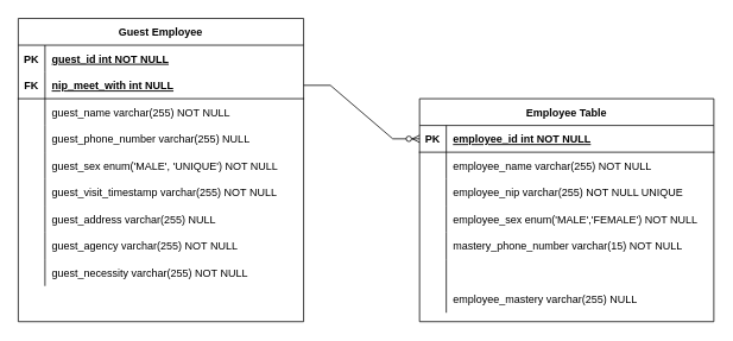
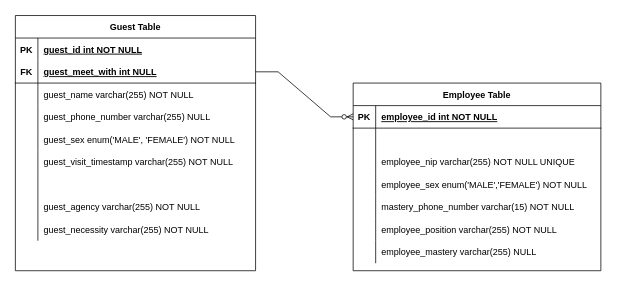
  <mxCell id="0" />
  <mxCell id="1" parent="0" />
- <mxCell id="2" value="Guest Employee" style="shape=table;startSize=30;container=1;collapsible=1;childLayout=tableLayout;fixedRows=1;rowLines=0;fontStyle=1;align=center;resizeLast=1;" parent="1" vertex="1"><mxGeometry x="20" y="20" width="320" height="340" as="geometry" /></mxCell>
+ <mxCell id="2" value="Guest Table" style="shape=table;startSize=30;container=1;collapsible=1;childLayout=tableLayout;fixedRows=1;rowLines=0;fontStyle=1;align=center;resizeLast=1;" parent="1" vertex="1"><mxGeometry x="20" y="20" width="320" height="340" as="geometry" /></mxCell>
  <mxCell id="3" value="" style="shape=partialRectangle;collapsible=0;dropTarget=0;pointerEvents=0;fillColor=none;points=[[0,0.5],[1,0.5]];portConstraint=eastwest;top=0;left=0;right=0;bottom=1;strokeColor=none;" parent="2" vertex="1"><mxGeometry y="30" width="320" height="30" as="geometry" /></mxCell>
  <mxCell id="4" value="PK" style="shape=partialRectangle;overflow=hidden;connectable=0;fillColor=none;top=0;left=0;bottom=0;right=0;fontStyle=1;" parent="3" vertex="1"><mxGeometry width="30" height="30" as="geometry"><mxRectangle width="30" height="30" as="alternateBounds" /></mxGeometry></mxCell>
  <mxCell id="5" value="guest_id int NOT NULL " style="shape=partialRectangle;overflow=hidden;connectable=0;fillColor=none;top=0;left=0;bottom=0;right=0;align=left;spacingLeft=6;fontStyle=5;" parent="3" vertex="1"><mxGeometry x="30" width="290" height="30" as="geometry"><mxRectangle width="290" height="30" as="alternateBounds" /></mxGeometry></mxCell>
  <mxCell id="6" value="" style="shape=partialRectangle;collapsible=0;dropTarget=0;pointerEvents=0;fillColor=none;points=[[0,0.5],[1,0.5]];portConstraint=eastwest;top=0;left=0;right=0;bottom=1;" parent="2" vertex="1"><mxGeometry y="60" width="320" height="30" as="geometry" /></mxCell>
  <mxCell id="7" value="FK" style="shape=partialRectangle;overflow=hidden;connectable=0;fillColor=none;top=0;left=0;bottom=0;right=0;fontStyle=1;" parent="6" vertex="1"><mxGeometry width="30" height="30" as="geometry"><mxRectangle width="30" height="30" as="alternateBounds" /></mxGeometry></mxCell>
- <mxCell id="8" value="nip_meet_with int NULL " style="shape=partialRectangle;overflow=hidden;connectable=0;fillColor=none;top=0;left=0;bottom=0;right=0;align=left;spacingLeft=6;fontStyle=5;" parent="6" vertex="1"><mxGeometry x="30" width="290" height="30" as="geometry"><mxRectangle width="290" height="30" as="alternateBounds" /></mxGeometry></mxCell>
+ <mxCell id="8" value="guest_meet_with int NULL " style="shape=partialRectangle;overflow=hidden;connectable=0;fillColor=none;top=0;left=0;bottom=0;right=0;align=left;spacingLeft=6;fontStyle=5;" parent="6" vertex="1"><mxGeometry x="30" width="290" height="30" as="geometry"><mxRectangle width="290" height="30" as="alternateBounds" /></mxGeometry></mxCell>
  <mxCell id="9" value="" style="shape=partialRectangle;collapsible=0;dropTarget=0;pointerEvents=0;fillColor=none;points=[[0,0.5],[1,0.5]];portConstraint=eastwest;top=0;left=0;right=0;bottom=0;" parent="2" vertex="1"><mxGeometry y="90" width="320" height="30" as="geometry" /></mxCell>
  <mxCell id="10" value="" style="shape=partialRectangle;overflow=hidden;connectable=0;fillColor=none;top=0;left=0;bottom=0;right=0;" parent="9" vertex="1"><mxGeometry width="30" height="30" as="geometry"><mxRectangle width="30" height="30" as="alternateBounds" /></mxGeometry></mxCell>
  <mxCell id="11" value="guest_name varchar(255) NOT NULL" style="shape=partialRectangle;overflow=hidden;connectable=0;fillColor=none;top=0;left=0;bottom=0;right=0;align=left;spacingLeft=6;" parent="9" vertex="1"><mxGeometry x="30" width="290" height="30" as="geometry"><mxRectangle width="290" height="30" as="alternateBounds" /></mxGeometry></mxCell>
  <mxCell id="12" value="" style="shape=partialRectangle;collapsible=0;dropTarget=0;pointerEvents=0;fillColor=none;points=[[0,0.5],[1,0.5]];portConstraint=eastwest;top=0;left=0;right=0;bottom=0;" parent="2" vertex="1"><mxGeometry y="120" width="320" height="30" as="geometry" /></mxCell>
  <mxCell id="13" value="" style="shape=partialRectangle;overflow=hidden;connectable=0;fillColor=none;top=0;left=0;bottom=0;right=0;" parent="12" vertex="1"><mxGeometry width="30" height="30" as="geometry"><mxRectangle width="30" height="30" as="alternateBounds" /></mxGeometry></mxCell>
  <mxCell id="14" value="guest_phone_number varchar(255) NULL" style="shape=partialRectangle;overflow=hidden;connectable=0;fillColor=none;top=0;left=0;bottom=0;right=0;align=left;spacingLeft=6;" parent="12" vertex="1"><mxGeometry x="30" width="290" height="30" as="geometry"><mxRectangle width="290" height="30" as="alternateBounds" /></mxGeometry></mxCell>
  <mxCell id="15" value="" style="shape=partialRectangle;collapsible=0;dropTarget=0;pointerEvents=0;fillColor=none;points=[[0,0.5],[1,0.5]];portConstraint=eastwest;top=0;left=0;right=0;bottom=0;" vertex="1" parent="2"><mxGeometry y="150" width="320" height="30" as="geometry" /></mxCell>
  <mxCell id="16" value="" style="shape=partialRectangle;overflow=hidden;connectable=0;fillColor=none;top=0;left=0;bottom=0;right=0;" vertex="1" parent="15"><mxGeometry width="30" height="30" as="geometry"><mxRectangle width="30" height="30" as="alternateBounds" /></mxGeometry></mxCell>
- <mxCell id="17" value="guest_sex enum('MALE', 'UNIQUE') NOT NULL" style="shape=partialRectangle;overflow=hidden;connectable=0;fillColor=none;top=0;left=0;bottom=0;right=0;align=left;spacingLeft=6;" vertex="1" parent="15"><mxGeometry x="30" width="290" height="30" as="geometry"><mxRectangle width="290" height="30" as="alternateBounds" /></mxGeometry></mxCell>
+ <mxCell id="17" value="guest_sex enum('MALE', 'FEMALE') NOT NULL" style="shape=partialRectangle;overflow=hidden;connectable=0;fillColor=none;top=0;left=0;bottom=0;right=0;align=left;spacingLeft=6;" vertex="1" parent="15"><mxGeometry x="30" width="290" height="30" as="geometry"><mxRectangle width="290" height="30" as="alternateBounds" /></mxGeometry></mxCell>
  <mxCell id="18" value="" style="shape=partialRectangle;collapsible=0;dropTarget=0;pointerEvents=0;fillColor=none;points=[[0,0.5],[1,0.5]];portConstraint=eastwest;top=0;left=0;right=0;bottom=0;" parent="2" vertex="1"><mxGeometry y="180" width="320" height="30" as="geometry" /></mxCell>
  <mxCell id="19" value="" style="shape=partialRectangle;overflow=hidden;connectable=0;fillColor=none;top=0;left=0;bottom=0;right=0;" parent="18" vertex="1"><mxGeometry width="30" height="30" as="geometry"><mxRectangle width="30" height="30" as="alternateBounds" /></mxGeometry></mxCell>
  <mxCell id="20" value="guest_visit_timestamp varchar(255) NOT NULL" style="shape=partialRectangle;overflow=hidden;connectable=0;fillColor=none;top=0;left=0;bottom=0;right=0;align=left;spacingLeft=6;" parent="18" vertex="1"><mxGeometry x="30" width="290" height="30" as="geometry"><mxRectangle width="290" height="30" as="alternateBounds" /></mxGeometry></mxCell>
  <mxCell id="21" value="" style="shape=partialRectangle;collapsible=0;dropTarget=0;pointerEvents=0;fillColor=none;points=[[0,0.5],[1,0.5]];portConstraint=eastwest;top=0;left=0;right=0;bottom=0;" parent="2" vertex="1"><mxGeometry y="210" width="320" height="30" as="geometry" /></mxCell>
  <mxCell id="22" value="" style="shape=partialRectangle;overflow=hidden;connectable=0;fillColor=none;top=0;left=0;bottom=0;right=0;" parent="21" vertex="1"><mxGeometry width="30" height="30" as="geometry"><mxRectangle width="30" height="30" as="alternateBounds" /></mxGeometry></mxCell>
- <mxCell id="23" value="guest_address varchar(255) NULL" style="shape=partialRectangle;overflow=hidden;connectable=0;fillColor=none;top=0;left=0;bottom=0;right=0;align=left;spacingLeft=6;" parent="21" vertex="1"><mxGeometry x="30" width="290" height="30" as="geometry"><mxRectangle width="290" height="30" as="alternateBounds" /></mxGeometry></mxCell>
  <mxCell id="24" value="" style="shape=partialRectangle;collapsible=0;dropTarget=0;pointerEvents=0;fillColor=none;points=[[0,0.5],[1,0.5]];portConstraint=eastwest;top=0;left=0;right=0;bottom=0;" parent="2" vertex="1"><mxGeometry y="240" width="320" height="30" as="geometry" /></mxCell>
  <mxCell id="25" value="" style="shape=partialRectangle;overflow=hidden;connectable=0;fillColor=none;top=0;left=0;bottom=0;right=0;" parent="24" vertex="1"><mxGeometry width="30" height="30" as="geometry"><mxRectangle width="30" height="30" as="alternateBounds" /></mxGeometry></mxCell>
  <mxCell id="26" value="guest_agency varchar(255) NOT NULL" style="shape=partialRectangle;overflow=hidden;connectable=0;fillColor=none;top=0;left=0;bottom=0;right=0;align=left;spacingLeft=6;" parent="24" vertex="1"><mxGeometry x="30" width="290" height="30" as="geometry"><mxRectangle width="290" height="30" as="alternateBounds" /></mxGeometry></mxCell>
  <mxCell id="27" value="" style="shape=partialRectangle;collapsible=0;dropTarget=0;pointerEvents=0;fillColor=none;points=[[0,0.5],[1,0.5]];portConstraint=eastwest;top=0;left=0;right=0;bottom=0;" parent="2" vertex="1"><mxGeometry y="270" width="320" height="30" as="geometry" /></mxCell>
  <mxCell id="28" value="" style="shape=partialRectangle;overflow=hidden;connectable=0;fillColor=none;top=0;left=0;bottom=0;right=0;" parent="27" vertex="1"><mxGeometry width="30" height="30" as="geometry"><mxRectangle width="30" height="30" as="alternateBounds" /></mxGeometry></mxCell>
  <mxCell id="29" value="guest_necessity varchar(255) NOT NULL" style="shape=partialRectangle;overflow=hidden;connectable=0;fillColor=none;top=0;left=0;bottom=0;right=0;align=left;spacingLeft=6;" parent="27" vertex="1"><mxGeometry x="30" width="290" height="30" as="geometry"><mxRectangle width="290" height="30" as="alternateBounds" /></mxGeometry></mxCell>
  <mxCell id="30" value="" style="shape=partialRectangle;collapsible=0;dropTarget=0;pointerEvents=0;fillColor=none;points=[[0,0.5],[1,0.5]];portConstraint=eastwest;top=0;left=0;right=0;bottom=0;" parent="2" vertex="1"><mxGeometry y="300" width="320" height="30" as="geometry" /></mxCell>
  <mxCell id="31" value="" style="shape=partialRectangle;overflow=hidden;connectable=0;fillColor=none;top=0;left=0;bottom=0;right=0;" parent="30" vertex="1"><mxGeometry width="30" height="30" as="geometry"><mxRectangle width="30" height="30" as="alternateBounds" /></mxGeometry></mxCell>
  <mxCell id="32" value="Employee Table" style="shape=table;startSize=30;container=1;collapsible=1;childLayout=tableLayout;fixedRows=1;rowLines=0;fontStyle=1;align=center;resizeLast=1;" parent="1" vertex="1"><mxGeometry x="470" y="110" width="330" height="250" as="geometry" /></mxCell>
  <mxCell id="33" value="" style="shape=partialRectangle;collapsible=0;dropTarget=0;pointerEvents=0;fillColor=none;points=[[0,0.5],[1,0.5]];portConstraint=eastwest;top=0;left=0;right=0;bottom=1;strokeColor=default;" parent="32" vertex="1"><mxGeometry y="30" width="330" height="30" as="geometry" /></mxCell>
  <mxCell id="34" value="PK" style="shape=partialRectangle;overflow=hidden;connectable=0;fillColor=none;top=0;left=0;bottom=0;right=0;fontStyle=1;" parent="33" vertex="1"><mxGeometry width="30" height="30" as="geometry"><mxRectangle width="30" height="30" as="alternateBounds" /></mxGeometry></mxCell>
  <mxCell id="35" value="employee_id int NOT NULL " style="shape=partialRectangle;overflow=hidden;connectable=0;fillColor=none;top=0;left=0;bottom=0;right=0;align=left;spacingLeft=6;fontStyle=5;" parent="33" vertex="1"><mxGeometry x="30" width="300" height="30" as="geometry"><mxRectangle width="300" height="30" as="alternateBounds" /></mxGeometry></mxCell>
  <mxCell id="36" value="" style="shape=partialRectangle;collapsible=0;dropTarget=0;pointerEvents=0;fillColor=none;points=[[0,0.5],[1,0.5]];portConstraint=eastwest;top=0;left=0;right=0;bottom=0;" parent="32" vertex="1"><mxGeometry y="60" width="330" height="30" as="geometry" /></mxCell>
  <mxCell id="37" value="" style="shape=partialRectangle;overflow=hidden;connectable=0;fillColor=none;top=0;left=0;bottom=0;right=0;" parent="36" vertex="1"><mxGeometry width="30" height="30" as="geometry"><mxRectangle width="30" height="30" as="alternateBounds" /></mxGeometry></mxCell>
- <mxCell id="38" value="employee_name varchar(255) NOT NULL" style="shape=partialRectangle;overflow=hidden;connectable=0;fillColor=none;top=0;left=0;bottom=0;right=0;align=left;spacingLeft=6;" parent="36" vertex="1"><mxGeometry x="30" width="300" height="30" as="geometry"><mxRectangle width="300" height="30" as="alternateBounds" /></mxGeometry></mxCell>
  <mxCell id="39" value="" style="shape=partialRectangle;collapsible=0;dropTarget=0;pointerEvents=0;fillColor=none;points=[[0,0.5],[1,0.5]];portConstraint=eastwest;top=0;left=0;right=0;bottom=0;" parent="32" vertex="1"><mxGeometry y="90" width="330" height="30" as="geometry" /></mxCell>
  <mxCell id="40" value="" style="shape=partialRectangle;overflow=hidden;connectable=0;fillColor=none;top=0;left=0;bottom=0;right=0;" parent="39" vertex="1"><mxGeometry width="30" height="30" as="geometry"><mxRectangle width="30" height="30" as="alternateBounds" /></mxGeometry></mxCell>
  <mxCell id="41" value="employee_nip varchar(255) NOT NULL UNIQUE" style="shape=partialRectangle;overflow=hidden;connectable=0;fillColor=none;top=0;left=0;bottom=0;right=0;align=left;spacingLeft=6;" parent="39" vertex="1"><mxGeometry x="30" width="300" height="30" as="geometry"><mxRectangle width="300" height="30" as="alternateBounds" /></mxGeometry></mxCell>
  <mxCell id="42" value="" style="shape=partialRectangle;collapsible=0;dropTarget=0;pointerEvents=0;fillColor=none;points=[[0,0.5],[1,0.5]];portConstraint=eastwest;top=0;left=0;right=0;bottom=0;" parent="32" vertex="1"><mxGeometry y="120" width="330" height="30" as="geometry" /></mxCell>
  <mxCell id="43" value="" style="shape=partialRectangle;overflow=hidden;connectable=0;fillColor=none;top=0;left=0;bottom=0;right=0;" parent="42" vertex="1"><mxGeometry width="30" height="30" as="geometry"><mxRectangle width="30" height="30" as="alternateBounds" /></mxGeometry></mxCell>
  <mxCell id="44" value="employee_sex enum('MALE','FEMALE') NOT NULL" style="shape=partialRectangle;overflow=hidden;connectable=0;fillColor=none;top=0;left=0;bottom=0;right=0;align=left;spacingLeft=6;" parent="42" vertex="1"><mxGeometry x="30" width="300" height="30" as="geometry"><mxRectangle width="300" height="30" as="alternateBounds" /></mxGeometry></mxCell>
  <mxCell id="45" value="" style="shape=partialRectangle;collapsible=0;dropTarget=0;pointerEvents=0;fillColor=none;points=[[0,0.5],[1,0.5]];portConstraint=eastwest;top=0;left=0;right=0;bottom=0;" parent="32" vertex="1"><mxGeometry y="150" width="330" height="30" as="geometry" /></mxCell>
  <mxCell id="46" value="" style="shape=partialRectangle;overflow=hidden;connectable=0;fillColor=none;top=0;left=0;bottom=0;right=0;" parent="45" vertex="1"><mxGeometry width="30" height="30" as="geometry"><mxRectangle width="30" height="30" as="alternateBounds" /></mxGeometry></mxCell>
  <mxCell id="47" value="mastery_phone_number varchar(15) NOT NULL" style="shape=partialRectangle;overflow=hidden;connectable=0;fillColor=none;top=0;left=0;bottom=0;right=0;align=left;spacingLeft=6;" parent="45" vertex="1"><mxGeometry x="30" width="300" height="30" as="geometry"><mxRectangle width="300" height="30" as="alternateBounds" /></mxGeometry></mxCell>
  <mxCell id="48" value="" style="shape=partialRectangle;collapsible=0;dropTarget=0;pointerEvents=0;fillColor=none;points=[[0,0.5],[1,0.5]];portConstraint=eastwest;top=0;left=0;right=0;bottom=0;" vertex="1" parent="32"><mxGeometry y="180" width="330" height="30" as="geometry" /></mxCell>
  <mxCell id="49" value="" style="shape=partialRectangle;overflow=hidden;connectable=0;fillColor=none;top=0;left=0;bottom=0;right=0;" vertex="1" parent="48"><mxGeometry width="30" height="30" as="geometry"><mxRectangle width="30" height="30" as="alternateBounds" /></mxGeometry></mxCell>
+ <mxCell id="50" value="employee_position varchar(255) NOT NULL" style="shape=partialRectangle;overflow=hidden;connectable=0;fillColor=none;top=0;left=0;bottom=0;right=0;align=left;spacingLeft=6;" vertex="1" parent="48"><mxGeometry x="30" width="300" height="30" as="geometry"><mxRectangle width="300" height="30" as="alternateBounds" /></mxGeometry></mxCell>
  <mxCell id="51" value="" style="shape=partialRectangle;collapsible=0;dropTarget=0;pointerEvents=0;fillColor=none;points=[[0,0.5],[1,0.5]];portConstraint=eastwest;top=0;left=0;right=0;bottom=0;" vertex="1" parent="32"><mxGeometry y="210" width="330" height="30" as="geometry" /></mxCell>
  <mxCell id="52" value="" style="shape=partialRectangle;overflow=hidden;connectable=0;fillColor=none;top=0;left=0;bottom=0;right=0;" vertex="1" parent="51"><mxGeometry width="30" height="30" as="geometry"><mxRectangle width="30" height="30" as="alternateBounds" /></mxGeometry></mxCell>
  <mxCell id="53" value="employee_mastery varchar(255) NULL" style="shape=partialRectangle;overflow=hidden;connectable=0;fillColor=none;top=0;left=0;bottom=0;right=0;align=left;spacingLeft=6;" vertex="1" parent="51"><mxGeometry x="30" width="300" height="30" as="geometry"><mxRectangle width="300" height="30" as="alternateBounds" /></mxGeometry></mxCell>
  <mxCell id="54" value="" style="edgeStyle=entityRelationEdgeStyle;fontSize=12;html=1;endArrow=ERzeroToMany;endFill=1;rounded=0;entryX=0;entryY=0.5;entryDx=0;entryDy=0;exitX=1;exitY=0.5;exitDx=0;exitDy=0;" parent="1" source="6" target="33" edge="1"><mxGeometry width="100" height="100" relative="1" as="geometry"><mxPoint x="620" y="270" as="sourcePoint" /><mxPoint x="500" y="200" as="targetPoint" /></mxGeometry></mxCell>
